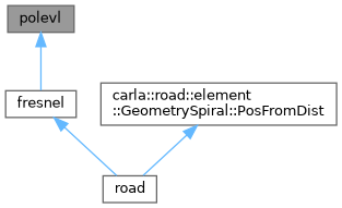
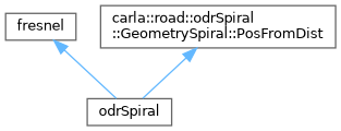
  digraph {
    rankdir=TB
    node [color=grey40 fillcolor=white fontname=Helvetica fontsize=10 shape=box style=filled]
    edge [color=steelblue1 dir=back fontname=Helvetica fontsize=10 labelfontname=Helvetica labelfontsize=10 style=solid]
-   n1 [color=gray40 fillcolor=grey60 fontcolor=black height=0.2 label=polevl width=0.4]
    n2 [height=0.2 label=fresnel width=0.4]
-   n3 [height=0.2 label=road width=0.4]
-   n4 [height=0.2 label="carla::road::element\l::GeometrySpiral::PosFromDist" width=0.4]
-   n1 -> n2
+   n3 [height=0.2 label=odrSpiral width=0.4]
+   n4 [height=0.2 label="carla::road::odrSpiral\l::GeometrySpiral::PosFromDist" width=0.4]
    n2 -> n3
    n4 -> n3
  }
